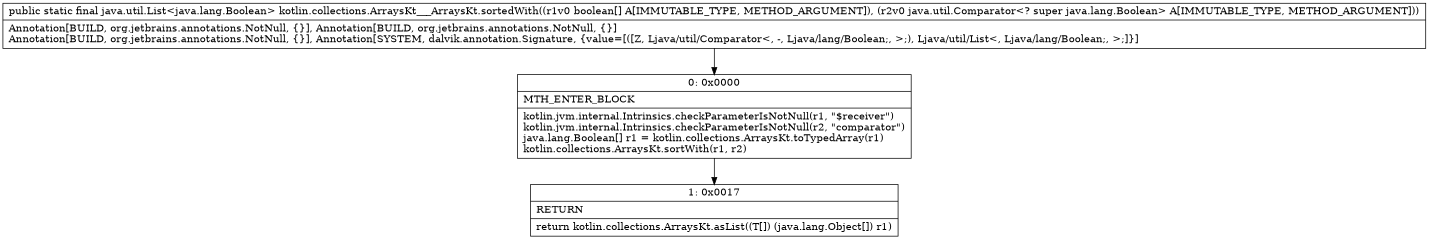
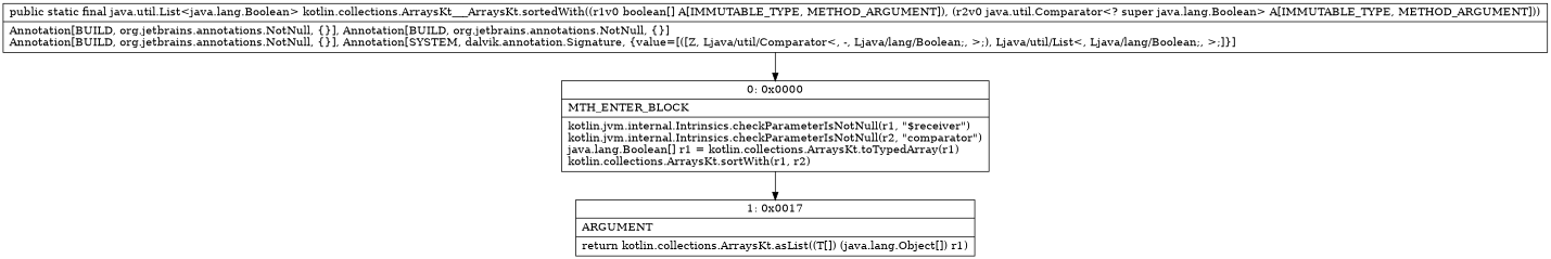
  digraph {
    node [shape=record]
    n1 [label="{0\:\ 0x0000|MTH_ENTER_BLOCK\l|kotlin.jvm.internal.Intrinsics.checkParameterIsNotNull(r1, \"$receiver\")\lkotlin.jvm.internal.Intrinsics.checkParameterIsNotNull(r2, \"comparator\")\ljava.lang.Boolean[] r1 = kotlin.collections.ArraysKt.toTypedArray(r1)\lkotlin.collections.ArraysKt.sortWith(r1, r2)\l}"]
-   n2 [label="{1\:\ 0x0017|RETURN\l|return kotlin.collections.ArraysKt.asList((T[]) (java.lang.Object[]) r1)\l}"]
+   n2 [label="{1\:\ 0x0017|ARGUMENT\l|return kotlin.collections.ArraysKt.asList((T[]) (java.lang.Object[]) r1)\l}"]
    n3 [label="{public static final java.util.List\<java.lang.Boolean\> kotlin.collections.ArraysKt___ArraysKt.sortedWith((r1v0 boolean[] A[IMMUTABLE_TYPE, METHOD_ARGUMENT]), (r2v0 java.util.Comparator\<? super java.lang.Boolean\> A[IMMUTABLE_TYPE, METHOD_ARGUMENT]))  | Annotation[BUILD, org.jetbrains.annotations.NotNull, \{\}], Annotation[BUILD, org.jetbrains.annotations.NotNull, \{\}]\lAnnotation[BUILD, org.jetbrains.annotations.NotNull, \{\}], Annotation[SYSTEM, dalvik.annotation.Signature, \{value=[([Z, Ljava\/util\/Comparator\<, \-, Ljava\/lang\/Boolean;, \>;), Ljava\/util\/List\<, Ljava\/lang\/Boolean;, \>;]\}]\l}"]
    n1 -> n2
    n3 -> n1
  }
